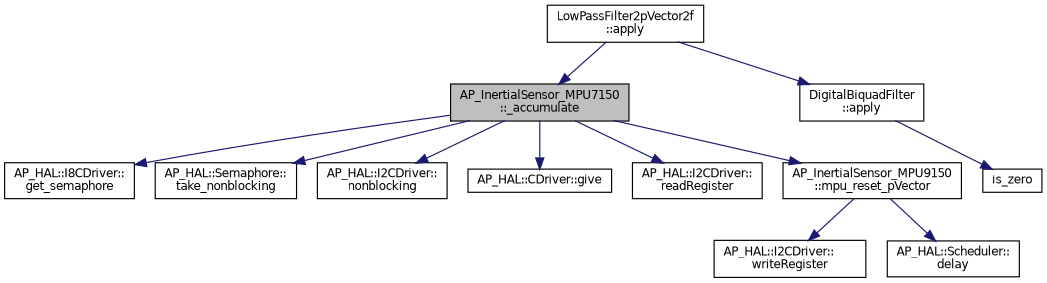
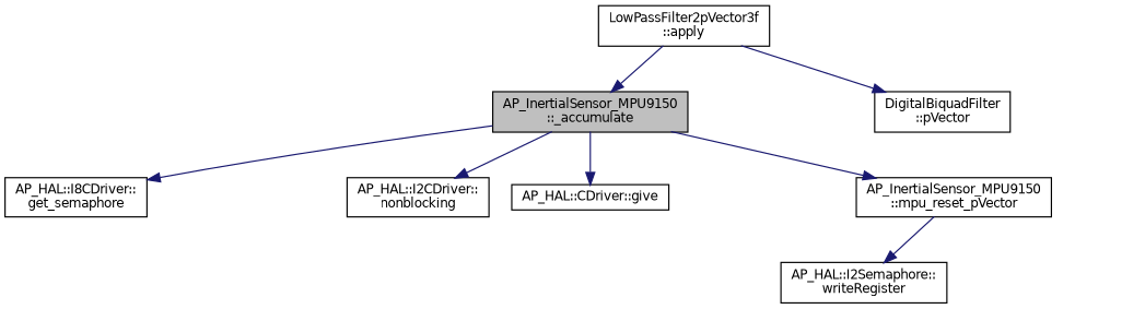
  digraph {
    rankdir=TB
    node [color=black fillcolor=white fontname=Helvetica fontsize=10 shape=record style=filled]
    edge [color=midnightblue fontname=Helvetica fontsize=10 labelfontname=Helvetica labelfontsize=10 style=solid]
-   n1 [fillcolor=grey75 fontcolor=black height=0.2 label="AP_InertialSensor_MPU7150\l::_accumulate" width=0.4]
+   n1 [fillcolor=grey75 fontcolor=black height=0.2 label="AP_InertialSensor_MPU9150\l::_accumulate" width=0.4]
    n2 [height=0.2 label="AP_HAL::I8CDriver::\lget_semaphore" width=0.4]
-   n3 [height=0.2 label="AP_HAL::Semaphore::\ltake_nonblocking" width=0.4]
    n4 [height=0.2 label="AP_HAL::I2CDriver::\lnonblocking" width=0.4]
    n5 [height=0.2 label="AP_HAL::CDriver::give" width=0.4]
-   n6 [height=0.2 label="AP_HAL::I2CDriver::\lreadRegister" width=0.4]
    n7 [height=0.2 label="AP_InertialSensor_MPU9150\l::mpu_reset_pVector" width=0.4]
-   n8 [height=0.2 label="AP_HAL::I2CDriver::\lwriteRegister" width=0.4]
-   n9 [height=0.2 label="AP_HAL::Scheduler::\ldelay" width=0.4]
-   n10 [height=0.2 label="LowPassFilter2pVector2f\l::apply" width=0.4]
-   n11 [height=0.2 label="DigitalBiquadFilter\l::apply" width=0.4]
-   n12 [height=0.2 label=is_zero width=0.4]
+   n8 [height=0.2 label="AP_HAL::I2Semaphore::\lwriteRegister" width=0.4]
+   n10 [height=0.2 label="LowPassFilter2pVector3f\l::apply" width=0.4]
+   n11 [height=0.2 label="DigitalBiquadFilter\l::pVector" width=0.4]
    n1 -> n2
-   n1 -> n3
    n1 -> n4
    n1 -> n5
-   n1 -> n6
    n1 -> n7
    n7 -> n8
-   n7 -> n9
    n10 -> n1
    n10 -> n11
-   n11 -> n12
  }
